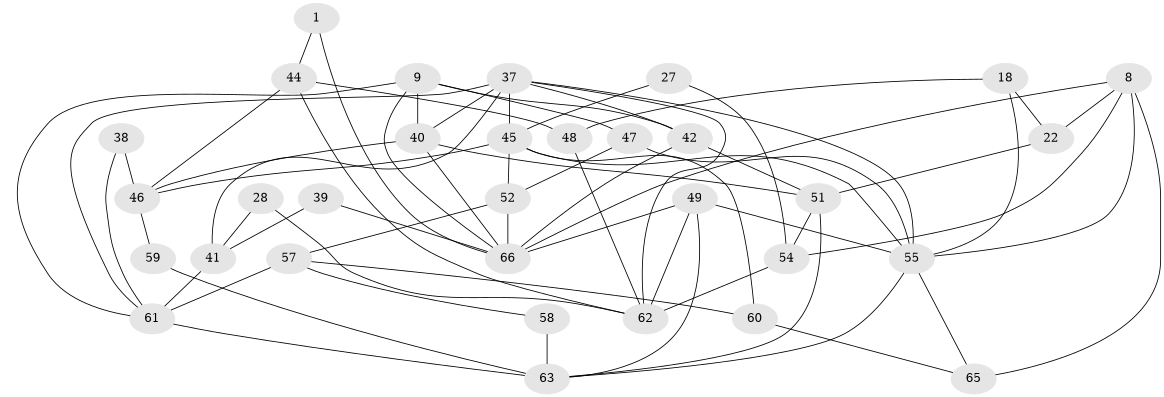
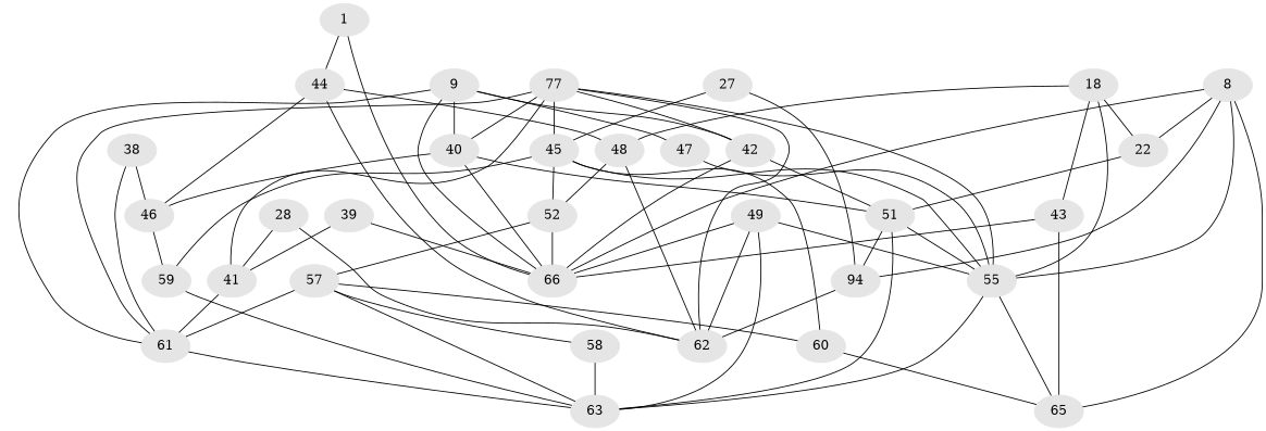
  graph {
    node [color=gray90 style=filled]
    44 [super="+20"]
    48 [super="+15"]
    62 [super="+56+50"]
    46 [super="+11"]
    1
    66 [super="+24+25+64+36"]
    22 [super="+19"]
    51 [super="+4"]
    n9 [label=8]
-   54 [super="+7"]
+   54 [super="+7" label=94]
    55 [super="+30"]
    65 [super="+29+2"]
    63 [super="+39"]
    9
    40
    42
    47 [super="+12"]
    61 [super="+53"]
    18 [super="+3"]
+   43
    52 [super="+33"]
    27
    45
    59
    60
    58 [super="+13"]
    41 [super="+10"]
    28
    n29 [label=39]
-   37 [super="+31"]
+   37 [super="+31" label=77]
    38
    57 [super="+16+17"]
    49 [super="+14"]
    44 -- 48
    44 -- 62
    44 -- 46
    48 -- 62 [weight=2]
-   47 -- 52
+   48 -- 52
    46 -- 59
    1 -- 44 [weight=2]
    1 -- 66 [weight=2]
    22 -- 51
    51 -- 54 [weight=2]
+   51 -- 55
    51 -- 63
    n9 -- 66
    n9 -- 22
    n9 -- 54
    n9 -- 55 [weight=2]
    n9 -- 65 [weight=2]
    54 -- 62
    55 -- 65
    55 -- 63
    9 -- 66
    9 -- 40
    9 -- 42
    9 -- 47 [weight=2]
    9 -- 61 [weight=2]
    40 -- 46 [weight=2]
    40 -- 66
    40 -- 51
    42 -- 66
    42 -- 51 [weight=2]
    47 -- 55 [weight=2]
    61 -- 63
    18 -- 48
    18 -- 22
    18 -- 55 [weight=2]
+   18 -- 43
+   43 -- 66
+   43 -- 65 [weight=2]
    52 -- 66 [weight=2]
    52 -- 57
    27 -- 54
    27 -- 45
    45 -- 55
    45 -- 52 [weight=2]
-   45 -- 46
+   45 -- 59
    45 -- 60
    59 -- 63
    60 -- 65
    58 -- 63 [weight=2]
    41 -- 61
    28 -- 62
    28 -- 41
    n29 -- 66
    n29 -- 41
    37 -- 62 [weight=2]
    37 -- 55
    37 -- 40
    37 -- 42
    37 -- 61
    37 -- 45
    37 -- 41 [weight=2]
    38 -- 46
    38 -- 61
+   57 -- 63
    57 -- 61 [weight=2]
    57 -- 60
    57 -- 58
    49 -- 62 [weight=2]
    49 -- 66 [weight=3]
    49 -- 55
    49 -- 63 [weight=2]
  }
